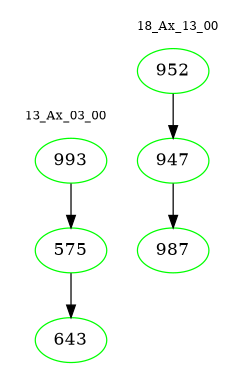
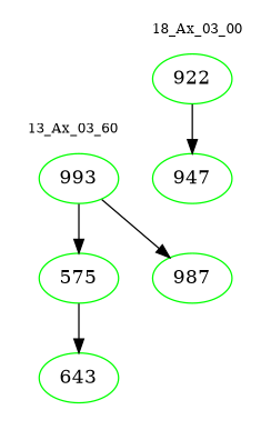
  digraph {
    node [color=green]
    edge [color=black]
    n1 [label=993]
    n2 [label=575]
    n3 [label=643]
-   n4 [label=952]
+   n4 [label=922]
    n5 [label=947]
    n6 [label=987]
    subgraph cluster_1 {
      color=white
      fontsize=10
-     label="13_Ax_03_00"
+     label="13_Ax_03_60"
      n1
      n2
      n3
    }
    subgraph cluster_2 {
      color=white
      fontsize=10
-     label="18_Ax_13_00"
+     label="18_Ax_03_00"
      n4
      n5
      n6
    }
    n1 -> n2
    n2 -> n3
    n4 -> n5
-   n5 -> n6
+   n1 -> n6
  }
